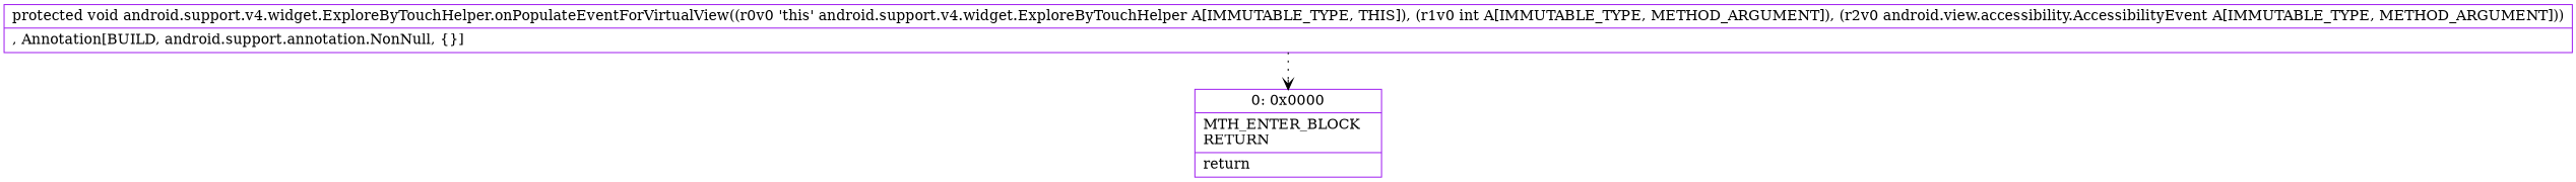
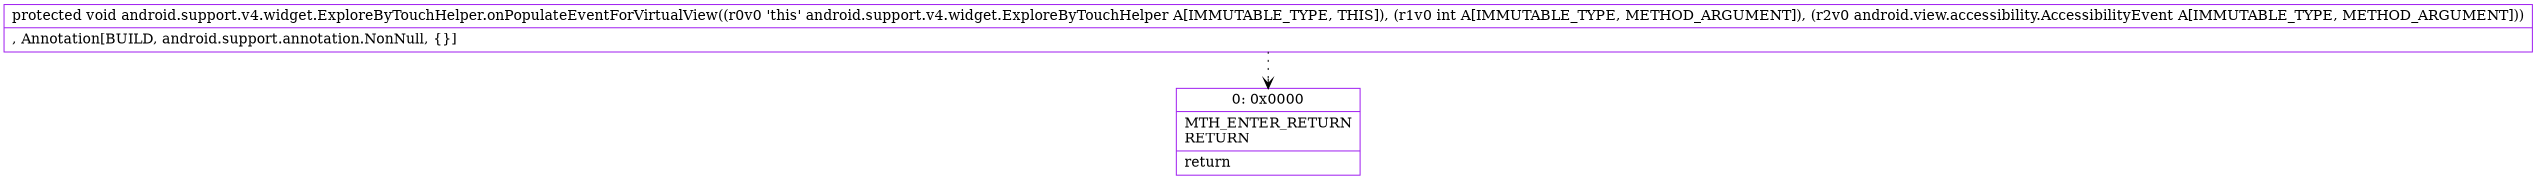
  digraph {
    node [shape=record color=purple]
-   n1 [label="{0\:\ 0x0000|MTH_ENTER_BLOCK\lRETURN\l|return\l}"]
+   n1 [label="{0\:\ 0x0000|MTH_ENTER_RETURN\lRETURN\l|return\l}"]
    n2 [label="{protected void android.support.v4.widget.ExploreByTouchHelper.onPopulateEventForVirtualView((r0v0 'this' android.support.v4.widget.ExploreByTouchHelper A[IMMUTABLE_TYPE, THIS]), (r1v0 int A[IMMUTABLE_TYPE, METHOD_ARGUMENT]), (r2v0 android.view.accessibility.AccessibilityEvent A[IMMUTABLE_TYPE, METHOD_ARGUMENT]))  | , Annotation[BUILD, android.support.annotation.NonNull, \{\}]\l}"]
    n2 -> n1 [style=dotted arrowhead=vee]
  }
